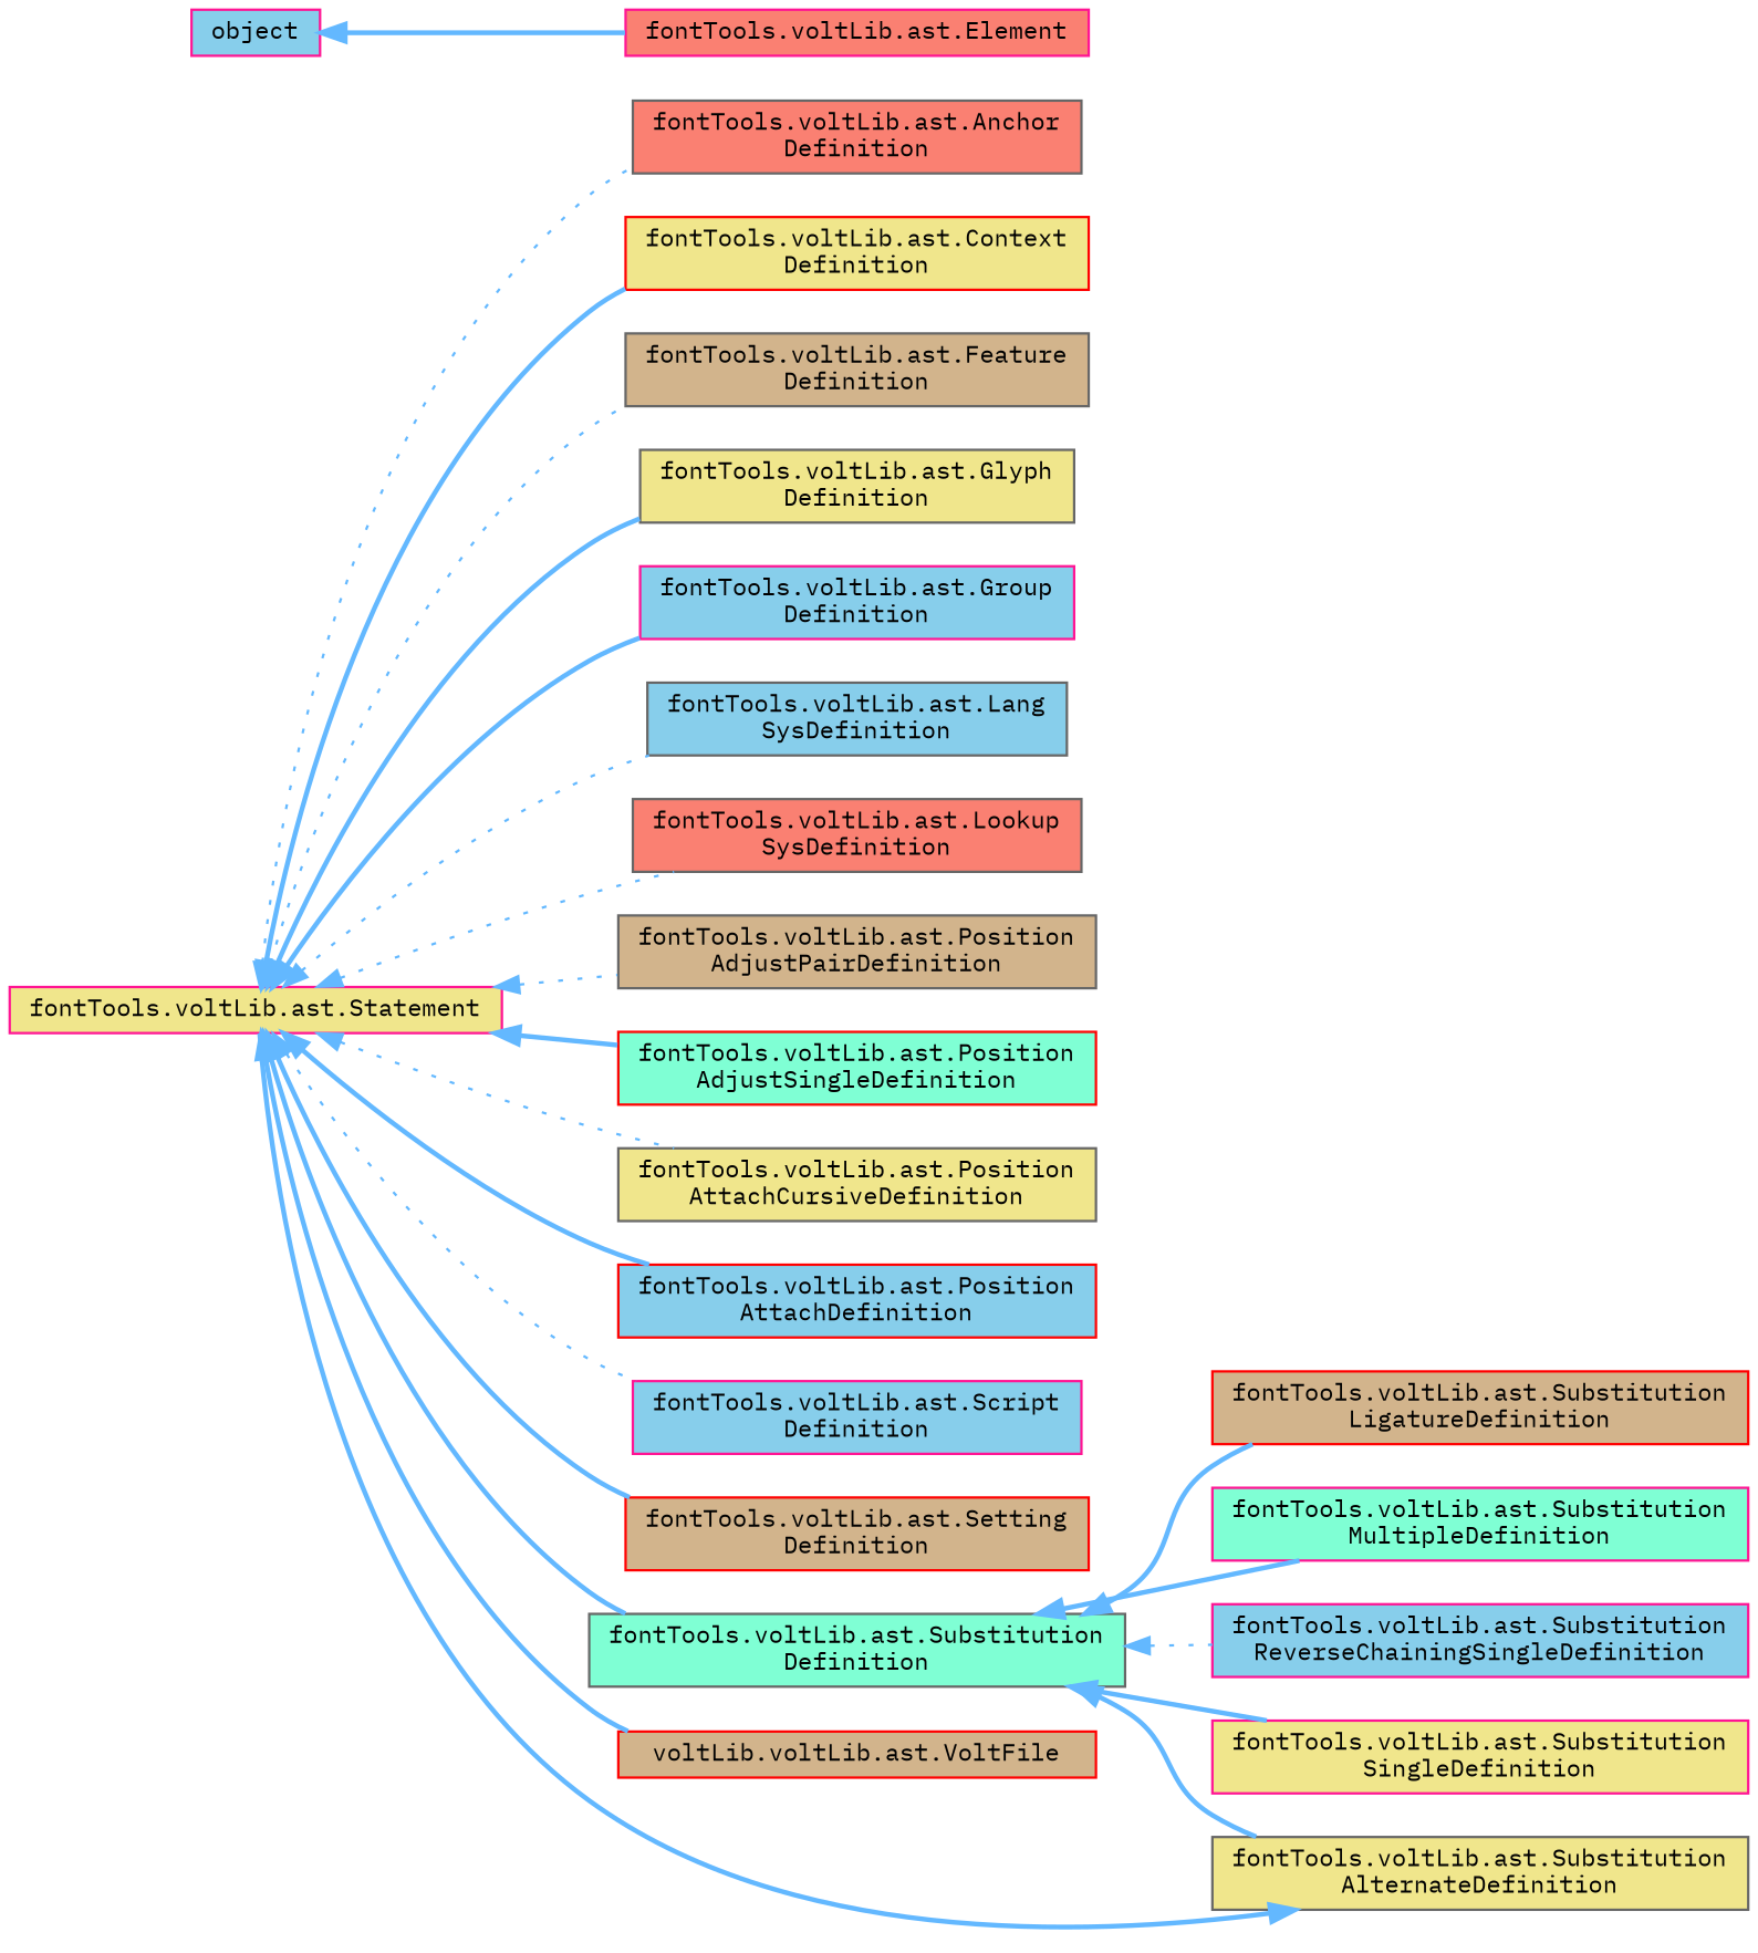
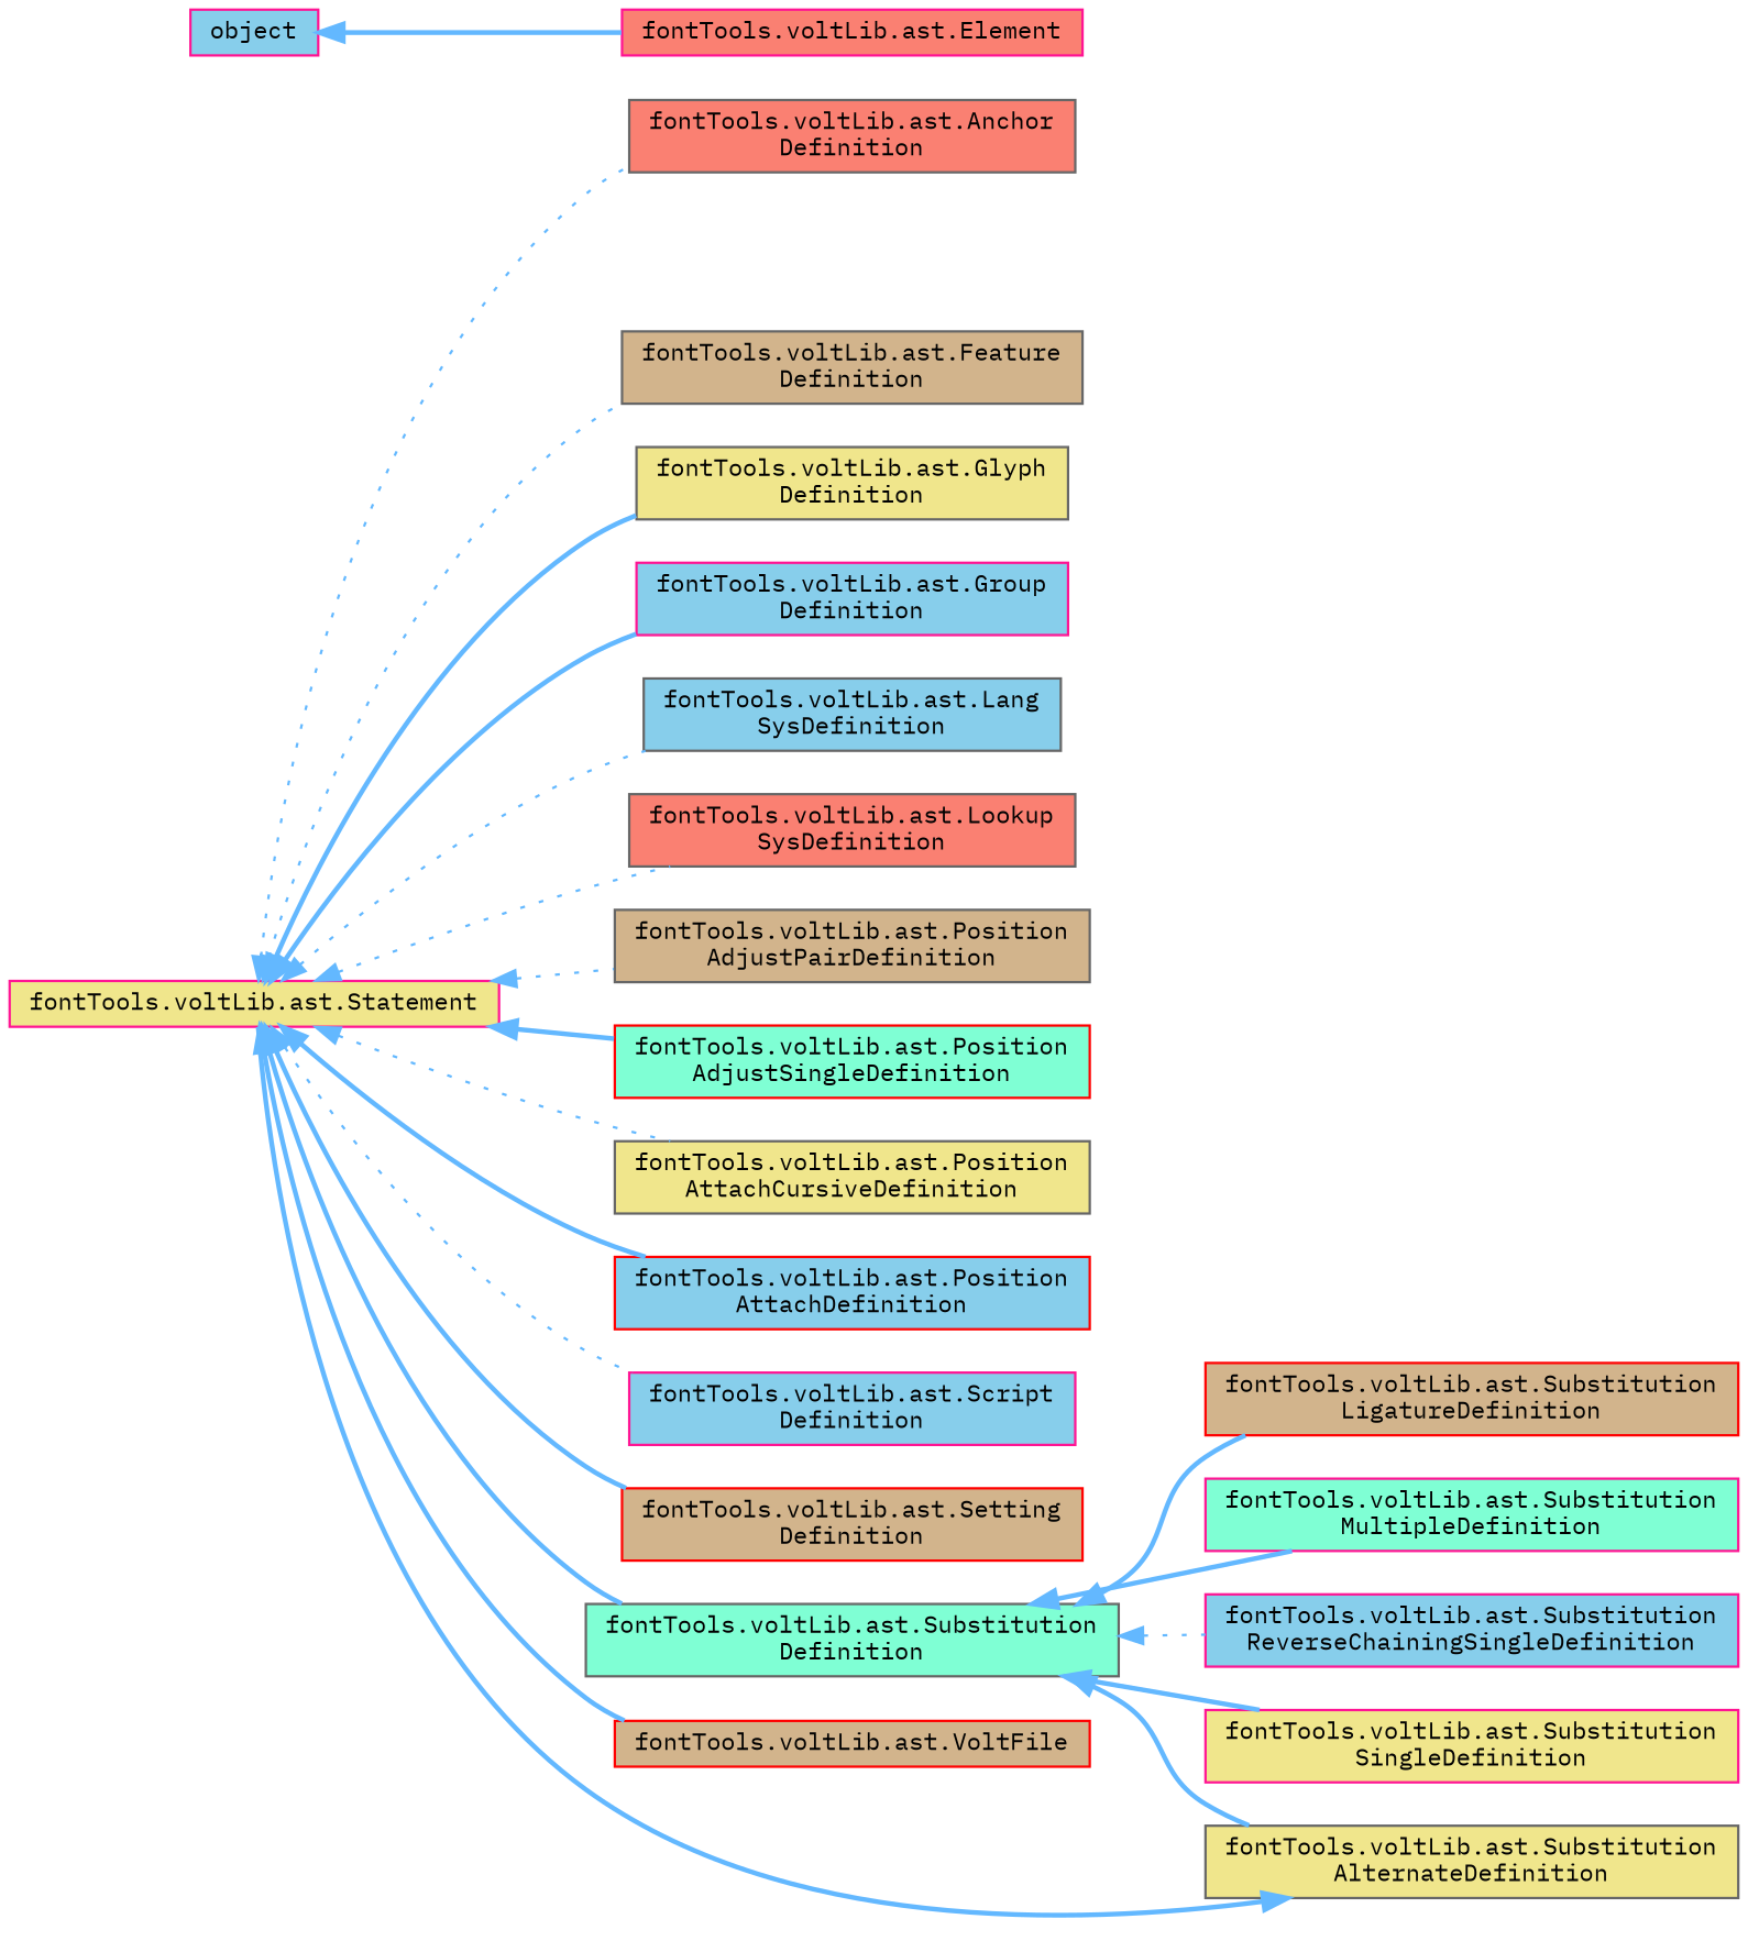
  digraph {
    fontname="IBM Plex Mono"
    rankdir=LR
    node [color=gray40 fillcolor=khaki fontname="IBM Plex Mono" fontsize=10 shape=box style=filled]
    edge [color=steelblue1 dir=back fontname="IBM Plex Mono" fontsize=10 labelfontname=Helvetica labelfontsize=10 style=bold]
    n1 [color=deeppink fontcolor=black height=0.2 label="fontTools.voltLib.ast.Statement" width=0.4]
    n2 [fillcolor=salmon height=0.2 label="fontTools.voltLib.ast.Anchor\lDefinition" width=0.4]
-   n3 [color=red height=0.2 label="fontTools.voltLib.ast.Context\lDefinition" width=0.4]
    n4 [fillcolor=tan height=0.2 label="fontTools.voltLib.ast.Feature\lDefinition" width=0.4]
    n5 [height=0.2 label="fontTools.voltLib.ast.Glyph\lDefinition" width=0.4]
    n6 [color=deeppink fillcolor=skyblue height=0.2 label="fontTools.voltLib.ast.Group\lDefinition" width=0.4]
    n7 [fillcolor=skyblue height=0.2 label="fontTools.voltLib.ast.Lang\lSysDefinition" width=0.4]
    n8 [fillcolor=salmon height=0.2 label="fontTools.voltLib.ast.Lookup\lSysDefinition" width=0.4]
    n9 [fillcolor=tan height=0.2 label="fontTools.voltLib.ast.Position\lAdjustPairDefinition" width=0.4]
    n10 [color=red fillcolor=aquamarine height=0.2 label="fontTools.voltLib.ast.Position\lAdjustSingleDefinition" width=0.4]
    n11 [height=0.2 label="fontTools.voltLib.ast.Position\lAttachCursiveDefinition" width=0.4]
    n12 [color=red fillcolor=skyblue height=0.2 label="fontTools.voltLib.ast.Position\lAttachDefinition" width=0.4]
    n13 [color=deeppink fillcolor=skyblue height=0.2 label="fontTools.voltLib.ast.Script\lDefinition" width=0.4]
    n14 [color=red fillcolor=tan height=0.2 label="fontTools.voltLib.ast.Setting\lDefinition" width=0.4]
    n15 [fillcolor=aquamarine height=0.2 label="fontTools.voltLib.ast.Substitution\lDefinition" width=0.4]
-   n16 [color=red fillcolor=tan height=0.2 label="voltLib.voltLib.ast.VoltFile" width=0.4]
+   n16 [color=red fillcolor=tan height=0.2 label="fontTools.voltLib.ast.VoltFile" width=0.4]
    n17 [height=0.2 label="fontTools.voltLib.ast.Substitution\lAlternateDefinition" width=0.4]
    n18 [color=red fillcolor=tan height=0.2 label="fontTools.voltLib.ast.Substitution\lLigatureDefinition" width=0.4]
    n19 [color=deeppink fillcolor=aquamarine height=0.2 label="fontTools.voltLib.ast.Substitution\lMultipleDefinition" width=0.4]
    n20 [color=deeppink fillcolor=skyblue height=0.2 label="fontTools.voltLib.ast.Substitution\lReverseChainingSingleDefinition" width=0.4]
    n21 [color=deeppink height=0.2 label="fontTools.voltLib.ast.Substitution\lSingleDefinition" width=0.4]
    n22 [color=deeppink fillcolor=salmon height=0.2 label="fontTools.voltLib.ast.Element" width=0.4]
    n23 [color=deeppink fillcolor=skyblue height=0.2 label=object width=0.4]
    n1 -> n2 [style=dotted]
-   n1 -> n3
    n1 -> n4 [style=dotted]
    n1 -> n5
    n1 -> n6
    n1 -> n7 [style=dotted]
    n1 -> n8 [style=dotted]
    n1 -> n9 [style=dotted]
    n1 -> n10
    n1 -> n11 [style=dotted]
    n1 -> n12
    n1 -> n13 [style=dotted]
    n1 -> n14
    n1 -> n15
    n1 -> n16
    n15 -> n17
    n15 -> n18
    n15 -> n19
    n15 -> n20 [style=dotted]
    n15 -> n21
    n17 -> n1
    n23 -> n22
  }
